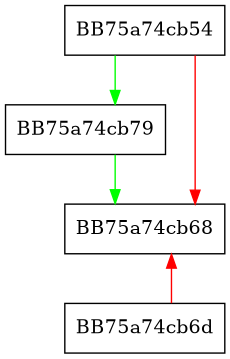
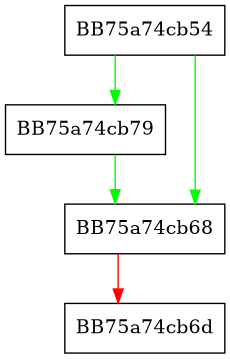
  digraph {
    splines=ortho
    node [shape=box]
    edge [color=green]
    n1 [label=BB75a74cb54]
    BB75a74cb79
    BB75a74cb68
    BB75a74cb6d
    n1 -> BB75a74cb79
-   n1 -> BB75a74cb68 [color=red]
+   n1 -> BB75a74cb68
    BB75a74cb79 -> BB75a74cb68
-   BB75a74cb6d -> BB75a74cb68 [color=red]
+   BB75a74cb68 -> BB75a74cb6d [color=red]
  }
